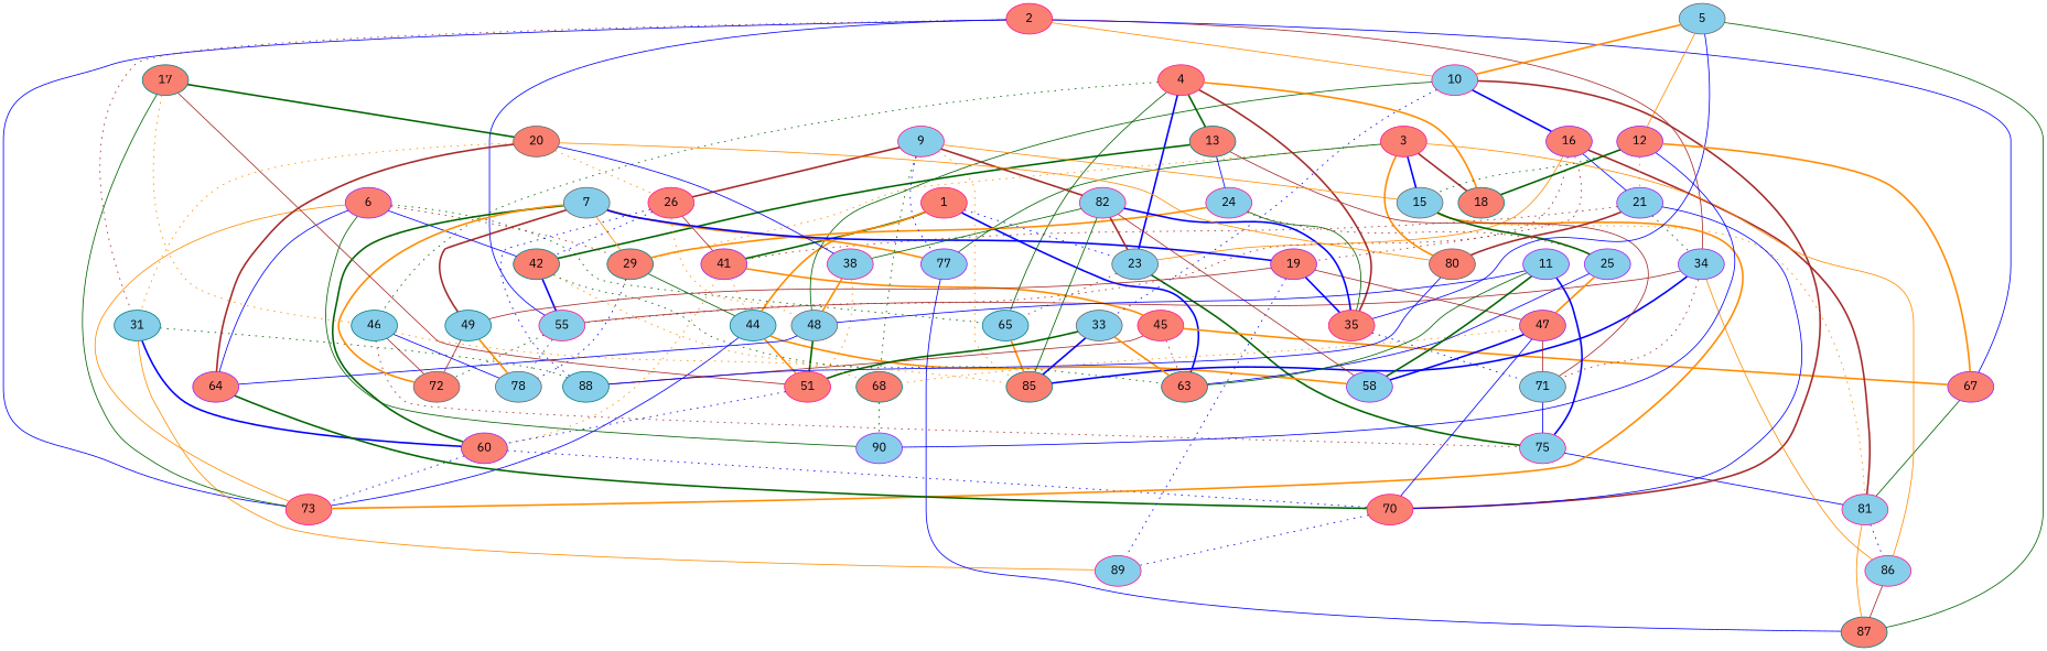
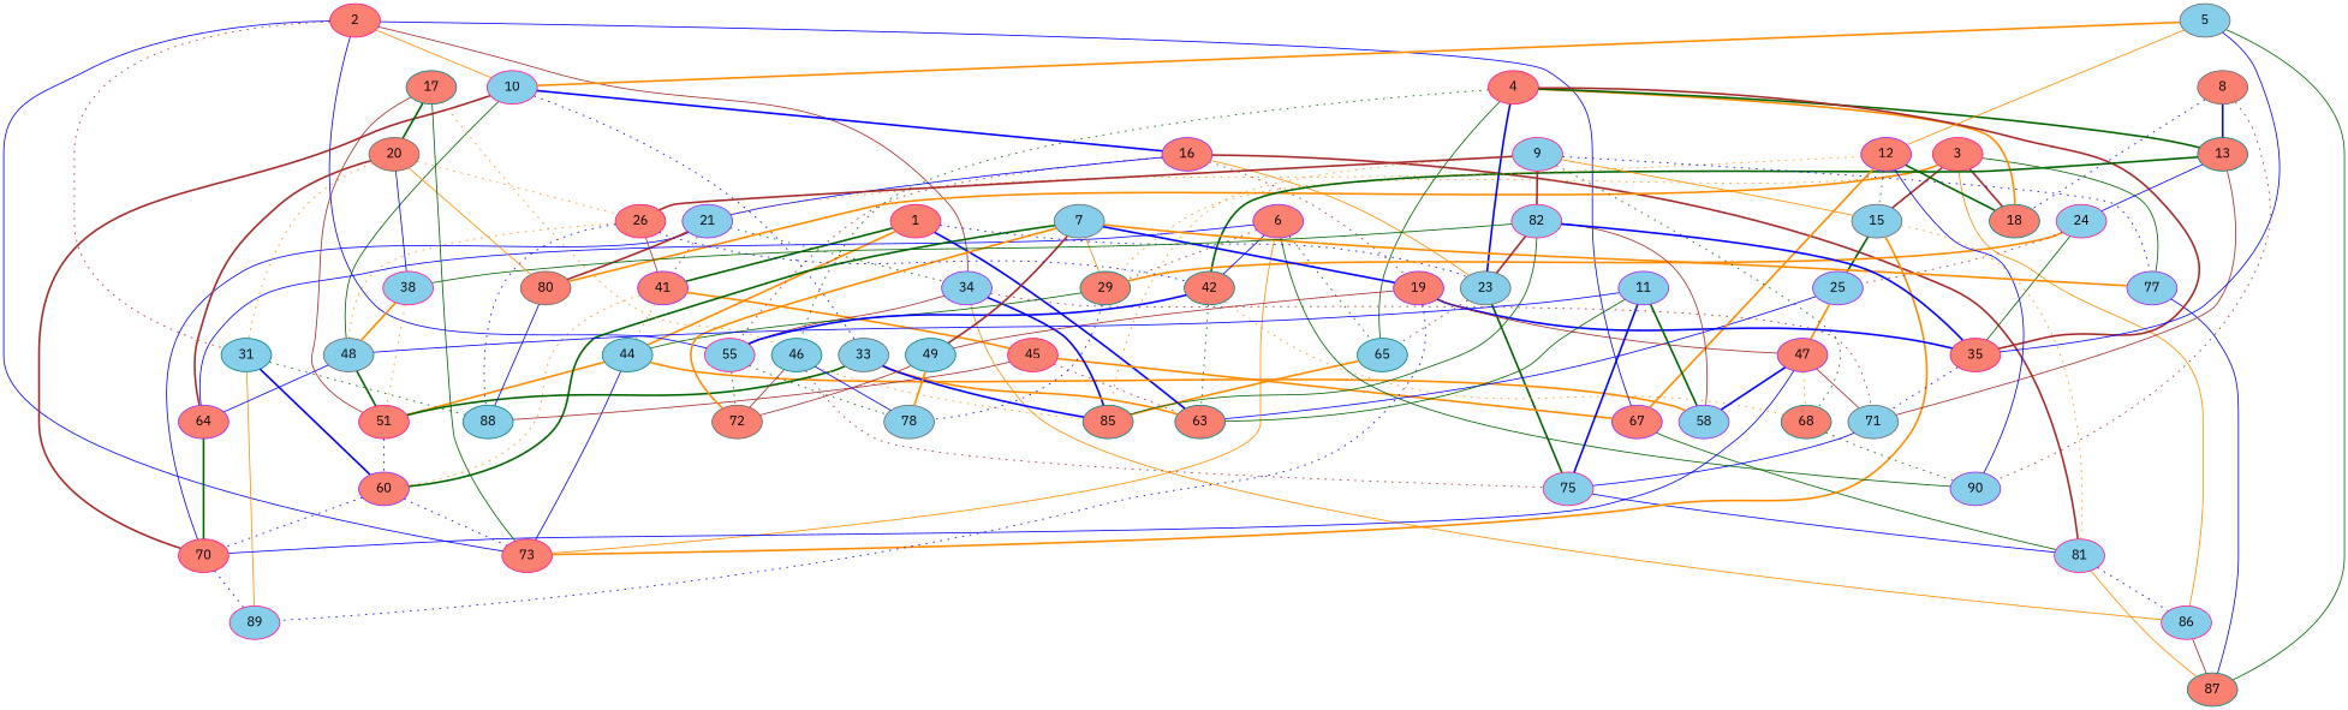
  graph {
    fontname="IBM Plex Sans"
    node [color=deeppink fillcolor=salmon fontname="IBM Plex Sans" style=filled]
    edge [color=blue fontname="IBM Plex Sans" style=solid]
    23 [color=gray40 fillcolor=skyblue super="+36"]
    65 [color=teal fillcolor=skyblue]
    75 [fillcolor=skyblue super="+92"]
    1
    41 [color=purple super="+97"]
    44 [color=teal fillcolor=skyblue super="+91"]
    63 [color=teal super="+79"]
    60 [color=purple super="+82"]
    45
    73 [super="+83"]
    58 [color=purple fillcolor=skyblue]
    51 [super="+76"]
    2 [super="+74"]
    10 [fillcolor=skyblue super="+27"]
    31 [color=teal fillcolor=skyblue super="+37"]
    34 [color=purple fillcolor=skyblue super="+62"]
    55 [fillcolor=skyblue super="+59"]
    67 [color=purple]
    16 [color=purple super="+84"]
    33 [color=gray40 fillcolor=skyblue]
    48 [color=gray40 fillcolor=skyblue super="+94"]
    70 [super="+95"]
    89 [fillcolor=skyblue]
    88 [color=teal fillcolor=skyblue]
    86 [fillcolor=skyblue]
    85 [color=teal super="+100"]
    71 [color=gray40 fillcolor=skyblue super="+99"]
    72 [color=gray40]
    78 [color=gray40 fillcolor=skyblue]
    81 [fillcolor=skyblue super="+93"]
    3 [super="+14"]
    15 [color=gray40 fillcolor=skyblue super="+96"]
    18 [color=teal]
    29 [color=teal super="+56"]
    77 [color=purple fillcolor=skyblue]
    80 [color=gray40]
    25 [color=purple fillcolor=skyblue]
    87 [color=teal]
    4 [super="+69"]
    13 [color=teal super="+66"]
    35 [super="+40"]
    46 [color=teal fillcolor=skyblue super="+61"]
    42 [color=teal super="+57"]
    24 [fillcolor=skyblue]
    5 [color=gray40 fillcolor=skyblue]
    12 [color=purple super="+50"]
    90 [color=purple fillcolor=skyblue]
    21 [color=purple fillcolor=skyblue super="+39"]
    6 [color=purple super="+53"]
    64 [color=purple]
    68 [color=teal]
    7 [color=gray40 fillcolor=skyblue super="+28"]
    19 [color=purple super="+30"]
    49 [color=teal fillcolor=skyblue]
    47 [color=purple super="+98"]
+   8 [color=gray40]
    9 [fillcolor=skyblue super="+43"]
    n58 [fillcolor=skyblue label=82 super="+52"]
    26 [super="+54"]
    38 [fillcolor=skyblue]
    11 [color=purple fillcolor=skyblue]
    20 [color=gray40 super="+32"]
    17 [color=teal]
    23 -- 65 [color=brown style=dotted]
    23 -- 75 [color=darkgreen style=bold]
    65 -- 85 [color=darkorange style=bold]
    75 -- 81
    1 -- 23 [style=dotted]
    1 -- 41 [color=darkgreen style=bold]
    1 -- 44 [color=darkorange style=bold]
    1 -- 63 [style=bold]
    41 -- 44 [color=darkorange style=dotted]
    41 -- 60 [color=darkorange style=dotted]
    41 -- 45 [color=darkorange style=bold]
    44 -- 73
    44 -- 58 [color=darkorange style=bold]
    44 -- 51 [color=darkorange style=bold]
    60 -- 73 [style=dotted]
    60 -- 70 [style=dotted]
    45 -- 63 [color=brown style=dotted]
    45 -- 67 [color=darkorange style=bold]
    45 -- 88 [color=brown]
    51 -- 60 [style=dotted]
    2 -- 73
    2 -- 10 [color=darkorange]
    2 -- 31 [color=brown style=dotted]
    2 -- 34 [color=brown]
    2 -- 55
    2 -- 67
    10 -- 16 [style=bold]
    10 -- 33 [style=dotted]
    10 -- 48 [color=darkgreen]
    10 -- 70 [color=brown style=bold]
    31 -- 60 [style=bold]
    31 -- 89 [color=darkorange weight=2]
    31 -- 88 [color=darkgreen style=dotted]
    34 -- 55 [color=brown]
    34 -- 86 [color=darkorange]
    34 -- 85 [style=bold]
    34 -- 71 [color=brown style=dotted]
    55 -- 72 [color=darkgreen style=dotted]
    55 -- 78 [color=darkgreen style=dotted]
    67 -- 81 [color=darkgreen]
    16 -- 23 [color=darkorange]
    16 -- 55 [color=brown style=dotted]
    16 -- 81 [color=brown style=bold]
    16 -- 21
    16 -- 19 [color=brown style=dotted]
    33 -- 63 [color=darkorange style=bold]
    33 -- 51 [color=darkgreen style=bold]
    33 -- 85 [style=bold]
    48 -- 51 [color=darkgreen style=bold]
    48 -- 64
    70 -- 89 [style=dotted]
    86 -- 87 [color=brown]
    71 -- 75 [weight=2]
    81 -- 86 [style=dotted]
    81 -- 87 [color=darkorange]
    3 -- 86 [color=darkorange]
-   3 -- 15 [style=bold]
+   3 -- 15 [color=brown style=bold]
    3 -- 18 [color=brown style=bold]
    3 -- 29 [color=darkorange style=dotted]
    3 -- 77 [color=darkgreen]
    3 -- 80 [color=darkorange style=bold]
    15 -- 73 [color=darkorange style=bold]
    15 -- 81 [color=darkorange style=dotted]
    15 -- 25 [color=darkgreen style=bold]
    29 -- 44 [color=darkgreen]
    29 -- 78 [style=dotted]
    77 -- 87
    80 -- 88
    25 -- 63
    25 -- 47 [color=darkorange style=bold]
    4 -- 23 [style=bold]
    4 -- 65 [color=darkgreen]
    4 -- 18 [color=darkorange style=bold]
    4 -- 13 [color=darkgreen style=bold]
    4 -- 35 [color=brown style=bold]
    4 -- 46 [color=darkgreen style=dotted]
    13 -- 71 [color=brown]
    13 -- 42 [color=darkgreen style=bold]
    13 -- 24
    35 -- 71 [style=dotted]
    46 -- 75 [color=brown style=dotted]
    46 -- 85 [color=darkorange style=dotted]
    46 -- 72 [color=brown]
    46 -- 78
    42 -- 63 [color=darkgreen style=dotted]
    42 -- 55 [style=bold]
    42 -- 68 [color=darkorange style=dotted]
    24 -- 29 [color=darkorange style=bold]
    24 -- 25 [color=brown style=dotted]
    24 -- 35 [color=darkgreen]
    5 -- 10 [color=darkorange style=bold]
    5 -- 87 [color=darkgreen]
    5 -- 35
    5 -- 12 [color=darkorange]
    12 -- 67 [color=darkorange style=bold]
    12 -- 15 [color=darkgreen style=dotted]
    12 -- 18 [color=darkgreen style=bold]
    12 -- 90
    12 -- 21 [color=darkorange style=dotted]
    21 -- 41 [color=brown style=dotted]
    21 -- 34 [color=darkgreen style=dotted]
    21 -- 70
    21 -- 80 [color=brown style=bold]
    6 -- 65 [color=darkgreen style=dotted]
    6 -- 73 [color=darkorange]
    6 -- 29 [color=brown style=dotted]
    6 -- 42
    6 -- 90 [color=darkgreen]
    6 -- 64
    64 -- 70 [color=darkgreen style=bold]
    68 -- 90 [color=darkgreen style=dotted]
    7 -- 60 [color=darkgreen style=bold]
    7 -- 72 [color=darkorange style=bold]
    7 -- 29 [color=darkorange]
    7 -- 77 [color=darkorange style=bold]
    7 -- 19 [style=bold]
    7 -- 49 [color=brown style=bold]
    19 -- 89 [style=dotted]
    19 -- 35 [style=bold]
    19 -- 49 [color=brown]
    19 -- 47 [color=brown]
    49 -- 72 [color=brown]
    49 -- 78 [color=darkorange style=bold]
    47 -- 58 [style=bold]
    47 -- 70
    47 -- 71 [color=brown]
    47 -- 68 [color=darkorange style=dotted]
+   8 -- 18 [style=dotted]
+   8 -- 13 [style=bold weight=2]
+   8 -- 90 [color=brown style=dotted]
    9 -- 85 [color=darkorange style=dotted]
    9 -- 15 [color=darkorange]
    9 -- 77 [style=dotted]
    9 -- 68 [color=darkgreen style=dotted]
    9 -- n58 [color=brown style=bold]
    9 -- 26 [color=brown style=bold]
    n58 -- 23 [color=brown style=bold]
    n58 -- 58 [color=brown]
    n58 -- 85 [color=darkgreen]
    n58 -- 35 [style=bold]
    n58 -- 38 [color=darkgreen]
    26 -- 41 [color=brown]
    26 -- 48 [color=darkorange style=dotted]
    26 -- 88 [style=dotted]
    26 -- 42 [style=dotted]
    38 -- 51 [color=darkorange style=dotted]
    38 -- 48 [color=darkorange style=bold]
    11 -- 75 [style=bold]
    11 -- 63 [color=darkgreen]
    11 -- 58 [color=darkgreen style=bold]
    11 -- 48
    20 -- 31 [color=darkorange style=dotted]
    20 -- 80 [color=darkorange]
    20 -- 64 [color=brown style=bold]
    20 -- 26 [color=darkorange style=dotted]
    20 -- 38
    17 -- 73 [color=darkgreen]
    17 -- 51 [color=brown]
    17 -- 46 [color=darkorange style=dotted]
    17 -- 20 [color=darkgreen style=bold]
  }
